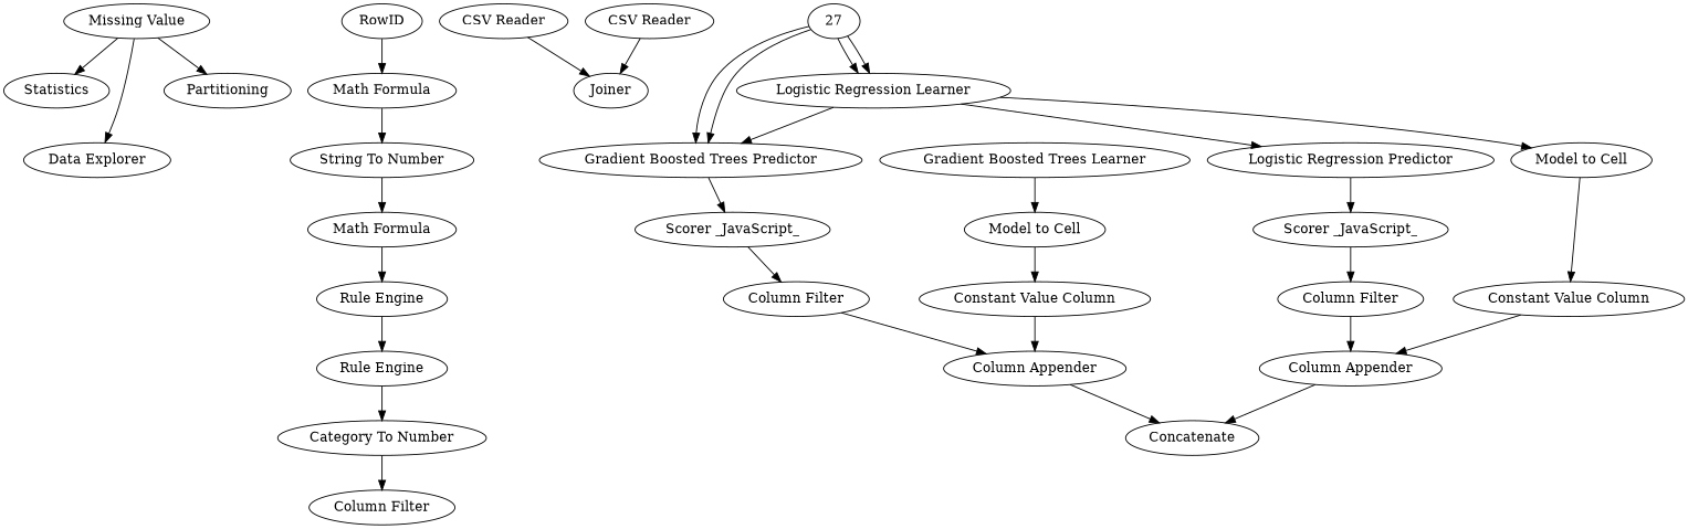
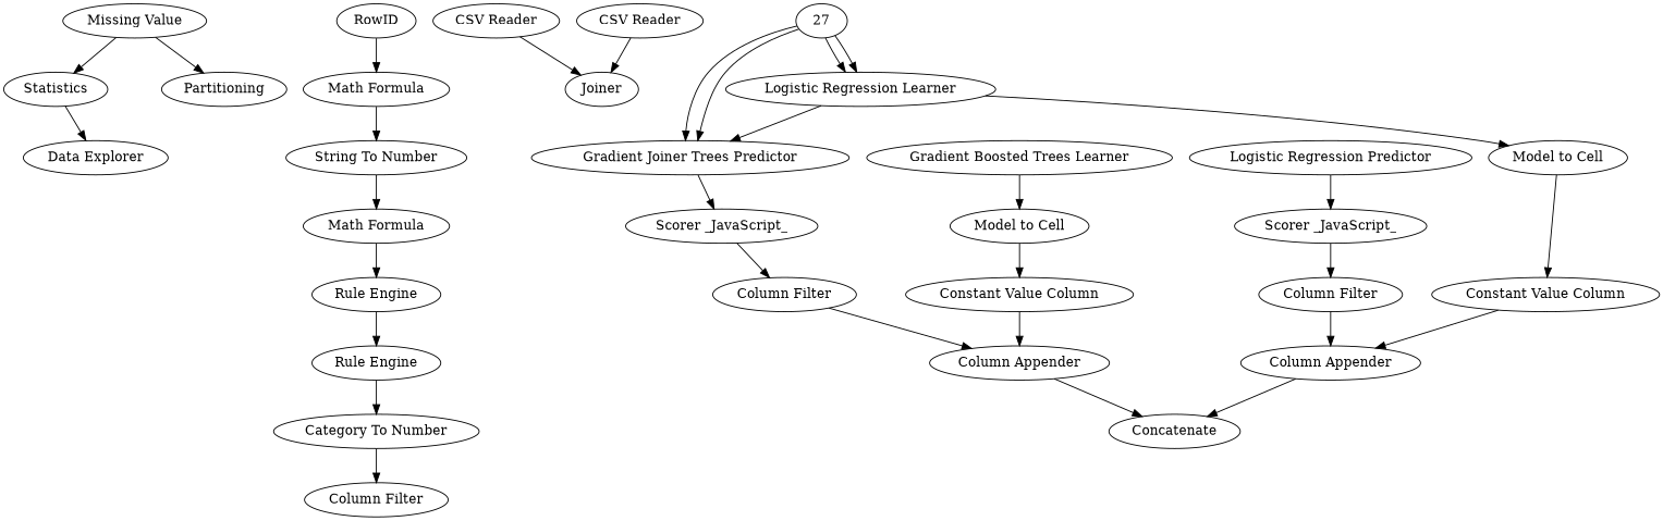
  digraph {
    rankdir=TB
    n1 [label=Statistics]
    n2 [label="Data Explorer"]
    n3 [label="String To Number"]
    n4 [label="Math Formula"]
    n5 [label="Rule Engine"]
    n6 [label="Rule Engine"]
    n7 [label="Math Formula"]
    n8 [label=RowID]
    n9 [label="Missing Value"]
    n10 [label=Partitioning]
    n11 [label="Category To Number"]
    n12 [label="Column Filter"]
    n13 [label="CSV Reader"]
    n14 [label=Joiner]
    n15 [label="CSV Reader"]
    n16 [label=Concatenate]
    n17 [label="Column Filter"]
    n18 [label="Column Appender"]
    n19 [label="Constant Value Column"]
    n20 [label="Model to Cell"]
    n21 [label="Gradient Boosted Trees Learner"]
-   n22 [label="Gradient Boosted Trees Predictor"]
+   n22 [label="Gradient Joiner Trees Predictor"]
    n23 [label="Scorer _JavaScript_"]
    n24 [label="Scorer _JavaScript_"]
    n25 [label="Column Filter"]
    n26 [label="Column Appender"]
    n27 [label="Logistic Regression Learner"]
    n28 [label="Logistic Regression Predictor"]
    n29 [label="Model to Cell"]
    n30 [label="Constant Value Column"]
    n31 [label=27]
    n3 -> n4
    n4 -> n5
    n5 -> n6
    n6 -> n11
    n7 -> n3
    n8 -> n7
    n9 -> n1
-   n9 -> n2
+   n1 -> n2
    n9 -> n10
    n11 -> n12
    n13 -> n14
    n15 -> n14
    n17 -> n18
    n18 -> n16
    n19 -> n18
    n20 -> n19
    n21 -> n20
    n22 -> n23
    n23 -> n17
    n24 -> n25
    n25 -> n26
    n26 -> n16
    n27 -> n22
-   n27 -> n28
    n27 -> n29
    n28 -> n24
    n29 -> n30
    n30 -> n26
    n31 -> n22
    n31 -> n22
    n31 -> n27
    n31 -> n27
  }
